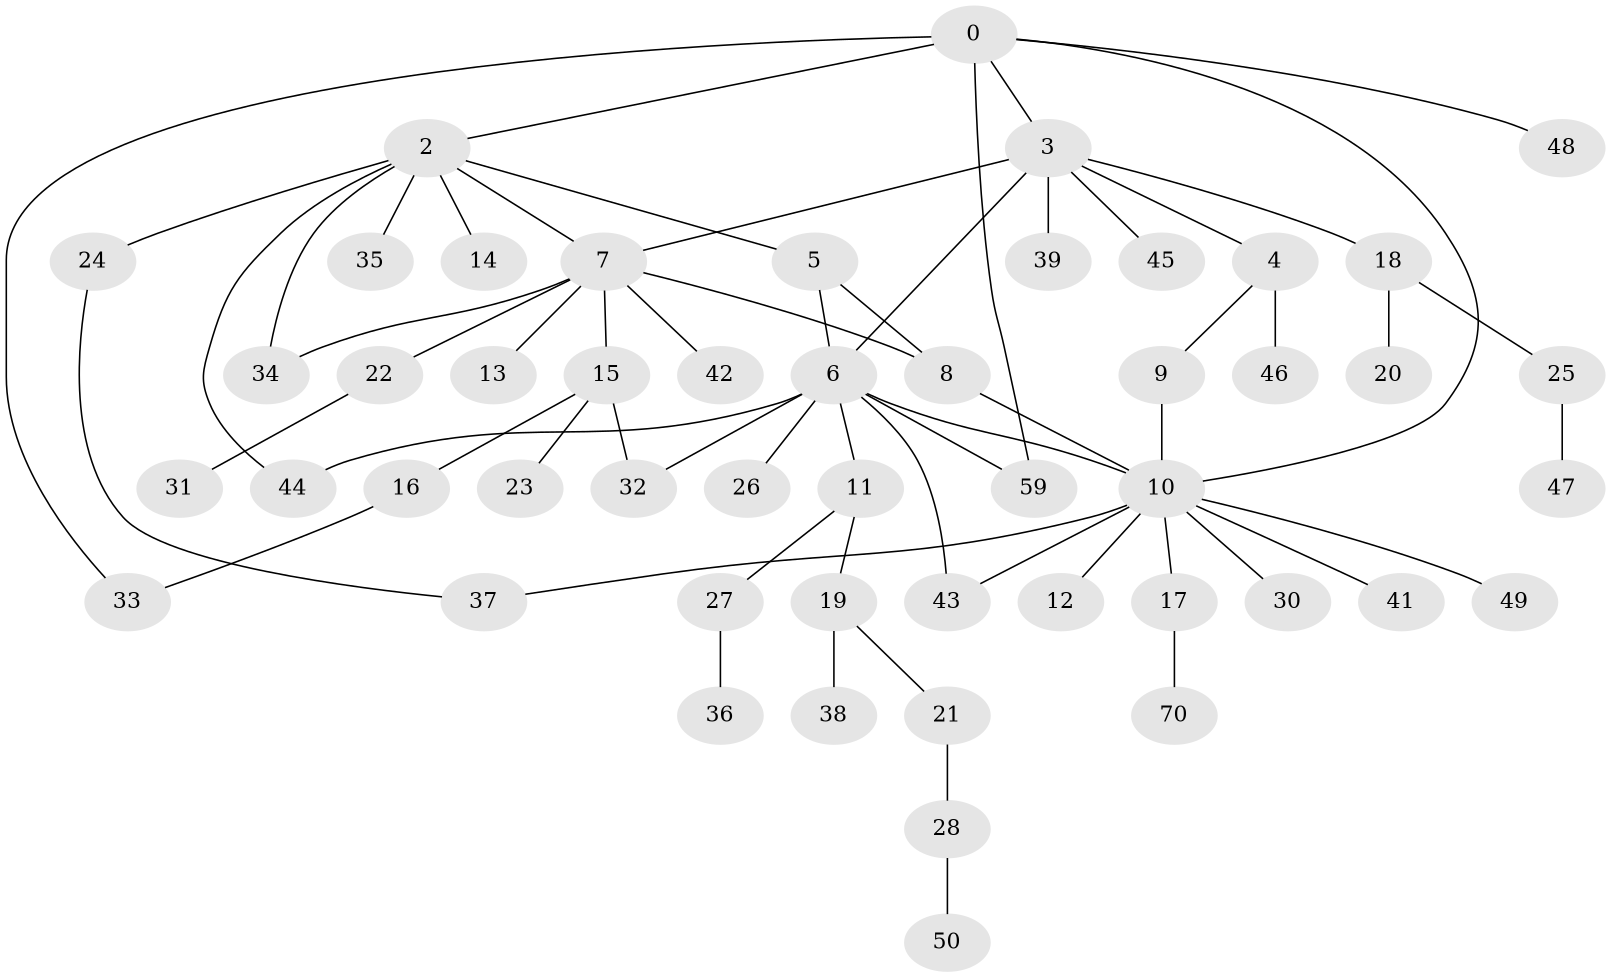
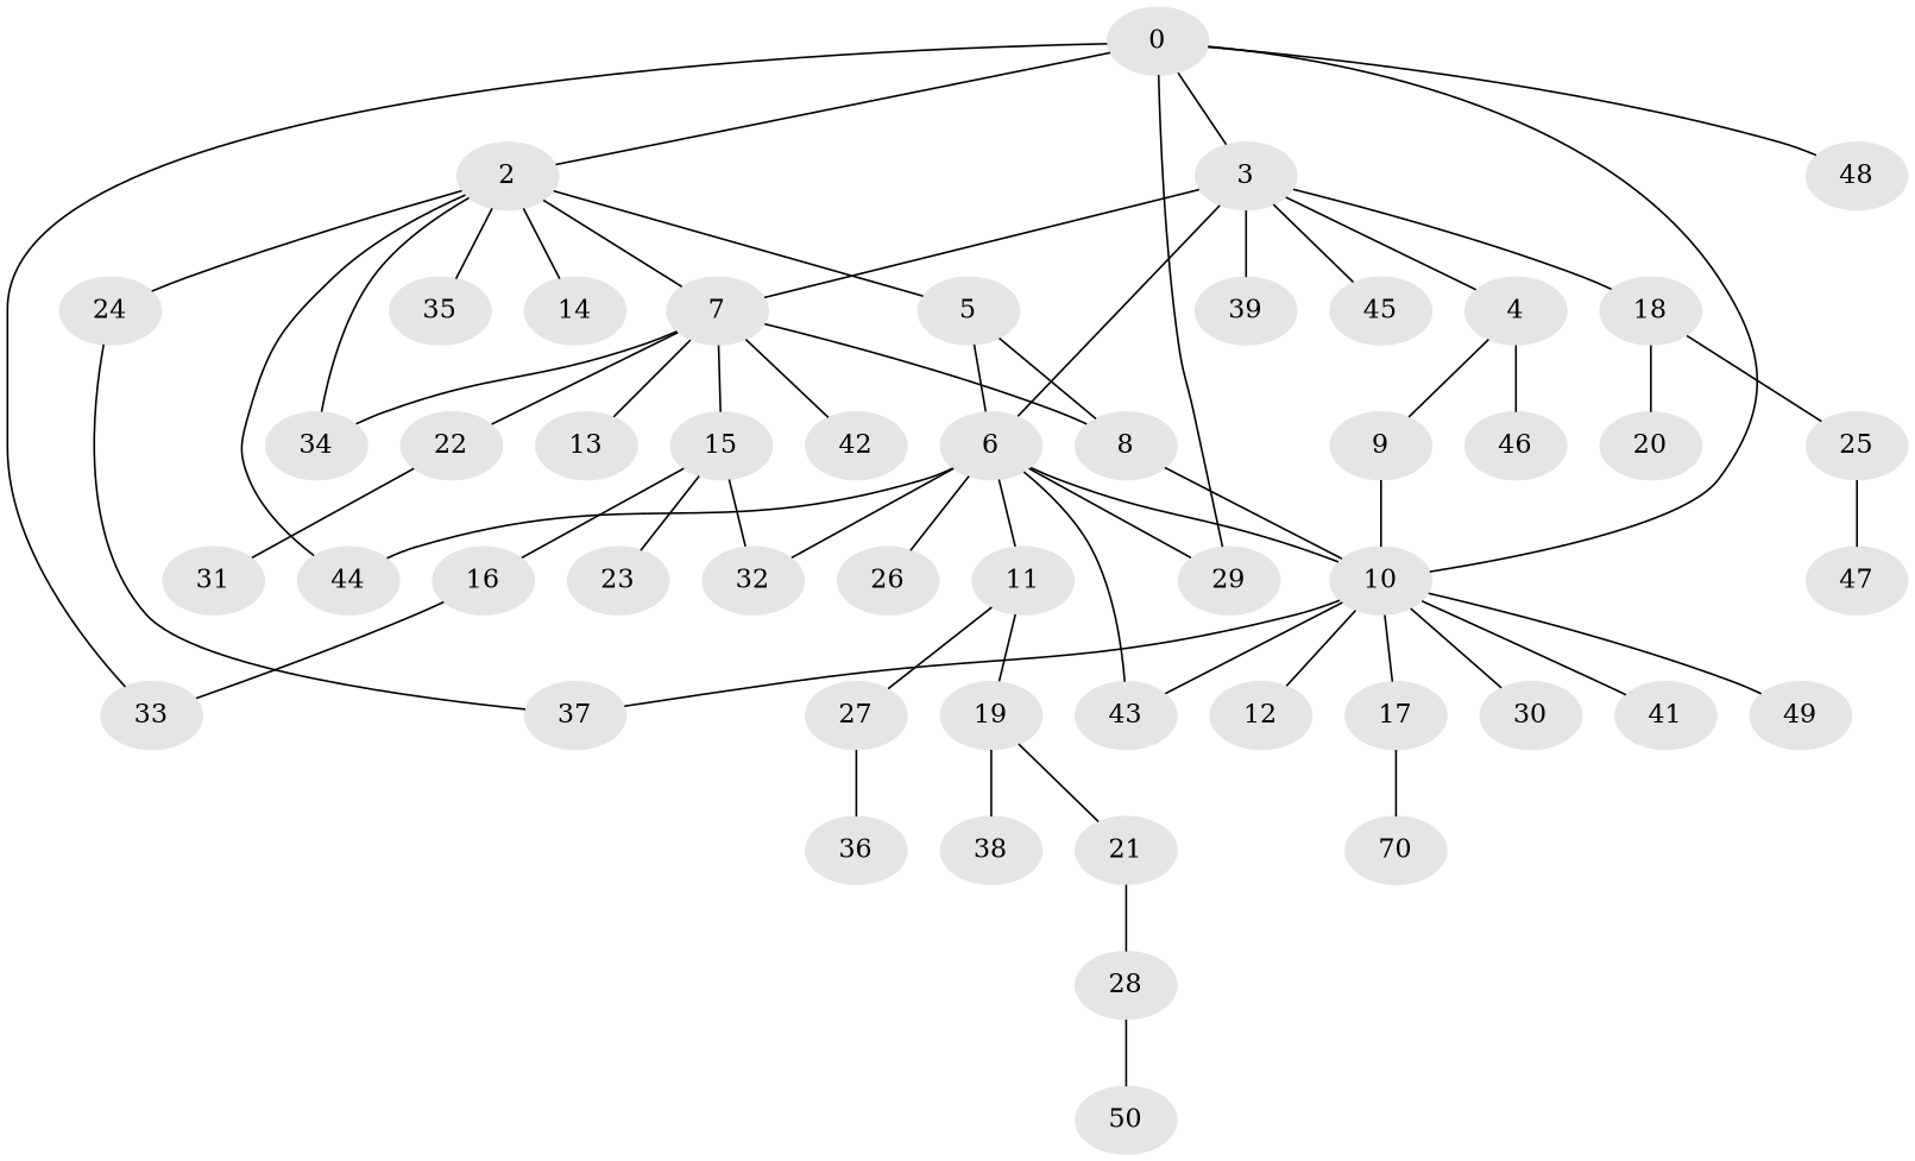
  graph {
    node [color=gray90 style=filled]
    n1 [label=0]
    2
    3
    10
-   29 [label=59]
+   29
    33
    48
    5
    7
    14
    24
    34
    35
    44
    4
    6
    18
    39
    45
    43
    12
    17
    30
    37
    41
    49
    8
    13
    15
    22
    42
    9
    46
    11
    26
    32
    20
    25
    19
    27
    16
    23
    31
    n44 [label=70]
    21
    38
    36
    47
    28
    50
    n1 -- 2
    n1 -- 3
    n1 -- 10
    n1 -- 29
    n1 -- 33
    n1 -- 48
    2 -- 5
    2 -- 7
    2 -- 14
    2 -- 24
    2 -- 34
    2 -- 35
    2 -- 44
    3 -- 7
    3 -- 4
    3 -- 6
    3 -- 18
    3 -- 39
    3 -- 45
    10 -- 43
    10 -- 12
    10 -- 17
    10 -- 30
    10 -- 37
    10 -- 41
    10 -- 49
    5 -- 6
    5 -- 8
    7 -- 34
    7 -- 8
    7 -- 13
    7 -- 15
    7 -- 22
    7 -- 42
    24 -- 37
    4 -- 9
    4 -- 46
    6 -- 10
    6 -- 29
    6 -- 44
    6 -- 43
    6 -- 11
    6 -- 26
    6 -- 32
    18 -- 20
    18 -- 25
    17 -- n44
    8 -- 10
    15 -- 32
    15 -- 16
    15 -- 23
    22 -- 31
    9 -- 10
    11 -- 19
    11 -- 27
    25 -- 47
    19 -- 21
    19 -- 38
    27 -- 36
    16 -- 33
    21 -- 28
    28 -- 50
  }
